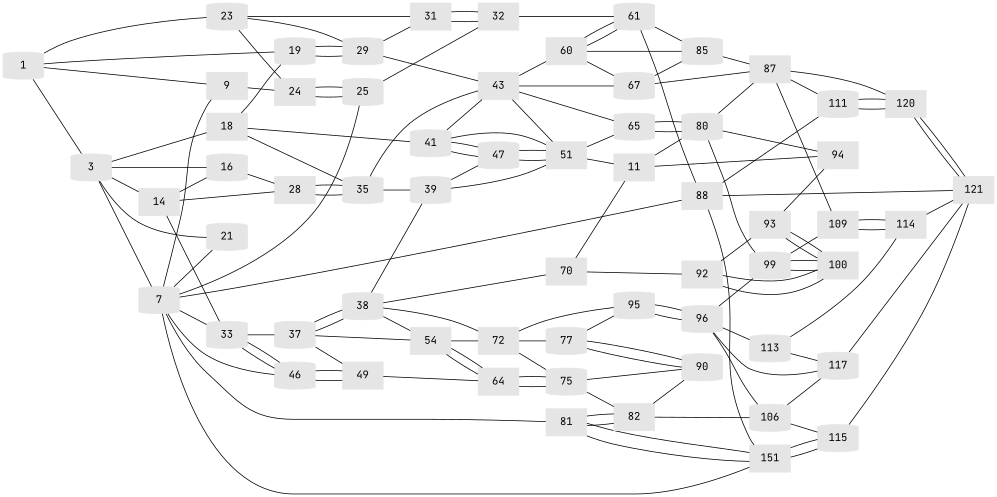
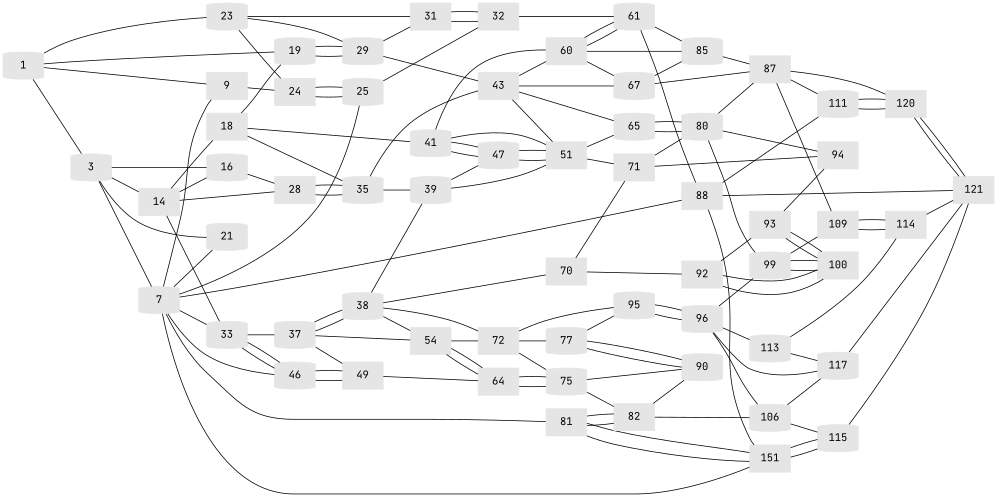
  graph {
    fontname="JetBrains Mono"
    rankdir=LR
    node [color=gray90 fontname="JetBrains Mono" shape=cylinder style=filled]
    edge [fontname="JetBrains Mono"]
    1 [super="+2+10"]
    3 [super="+4+17"]
    9 [shape=box super="+11"]
    19
    23 [super="+30"]
    7 [super="+8+26"]
    14 [shape=box super="+22+15"]
    16 [super="+20"]
    18 [shape=box super="+36"]
    21
    24 [shape=box]
    29 [super="+44"]
    31 [shape=box super="+48"]
    25
    33 [super="+34"]
    46
    81 [shape=box]
    88 [shape=box super="+112+89"]
    n19 [label=151 shape=box]
    28 [shape=box]
    35
    41 [super="+42"]
    32 [shape=box]
    37 [super="+50"]
    49 [shape=box]
    82 [shape=box super="+105"]
    111
    121 [shape=box super="+122+123"]
    115
    43 [shape=box super="+57"]
    39 [super="+40"]
    47
    51 [shape=box super="+63+52"]
    61 [super="+62"]
    60 [shape=box super="+68"]
    65
    67 [super="+84"]
    85 [super="+91"]
    38 [super="+56"]
    54 [shape=box super="+55"]
    70 [shape=box]
    72 [shape=box super="+73+76"]
    64 [shape=box]
-   71 [shape=box super="+79" label=11]
+   71 [shape=box super="+79"]
    92 [shape=box]
    75 [super="+83"]
    77 [super="+78"]
    95
    80 [super="+86"]
    87 [shape=box super="+103"]
    94 [shape=box]
    90
    99 [super="+108"]
    109 [shape=box]
    120 [shape=box]
    93 [shape=box]
    100 [shape=box]
    96 [super="+97"]
    106 [super="+116+107"]
    117 [super="+118"]
    114 [shape=box]
    113
    1 -- 3
    1 -- 9
    1 -- 19
    1 -- 23
    3 -- 7
    3 -- 14
    3 -- 16 [weight=2]
-   3 -- 18
+   14 -- 18
    3 -- 21
    9 -- 24
    19 -- 29
    19 -- 29
    23 -- 24
    23 -- 29
    23 -- 31
    7 -- 9
    7 -- 21
    7 -- 25
    7 -- 33
    7 -- 46
    7 -- 81
    7 -- 88
    7 -- n19
    14 -- 16
    14 -- 33
    14 -- 28
    16 -- 28
    18 -- 19
    18 -- 35
    18 -- 41
    24 -- 25
    24 -- 25
    29 -- 31
    29 -- 43
    31 -- 32
    31 -- 32
    25 -- 32
    33 -- 46
    33 -- 46
    33 -- 37
    46 -- 49
    46 -- 49
    81 -- n19
    81 -- n19
    81 -- 82
    81 -- 82
    88 -- n19
    88 -- 111
    88 -- 121 [weight=2]
    n19 -- 115
    n19 -- 115
    28 -- 35
    28 -- 35
    35 -- 43
    35 -- 39
-   41 -- 43
+   41 -- 60
    41 -- 47
    41 -- 47
    41 -- 51
    32 -- 61
    37 -- 49
    37 -- 38
    37 -- 38
    37 -- 54
    49 -- 64
    82 -- 90
    82 -- 106
    111 -- 120
    111 -- 120
    115 -- 121
    43 -- 51
    43 -- 60
    43 -- 65
    43 -- 67
    39 -- 47
    39 -- 51
    47 -- 51
    47 -- 51
    51 -- 65
    51 -- 71
    61 -- 88
    61 -- 85
    60 -- 61
    60 -- 61
    60 -- 67
    60 -- 85
    65 -- 80
    65 -- 80
    67 -- 85
    67 -- 87
    85 -- 87
    38 -- 39
    38 -- 54
    38 -- 70
    38 -- 72
    54 -- 72
    54 -- 64
    54 -- 64
    70 -- 71
    70 -- 92
    72 -- 75
    72 -- 77 [weight=2]
    72 -- 95
    64 -- 75
    64 -- 75
    71 -- 80
    71 -- 94
    92 -- 93
    92 -- 100
    92 -- 100
    75 -- 82
    75 -- 90
    77 -- 95
    77 -- 90
    77 -- 90
    95 -- 96
    95 -- 96
    80 -- 87
    80 -- 94
    80 -- 99
    87 -- 111
    87 -- 109
    87 -- 120
    99 -- 109
    99 -- 100
    99 -- 100
    109 -- 114
    109 -- 114
    120 -- 121
    120 -- 121
    93 -- 94
    93 -- 100
    93 -- 100
    96 -- 99
    96 -- 106
    96 -- 117
    96 -- 113
    106 -- 115
    106 -- 117
    117 -- 121
    114 -- 121
    113 -- 117
    113 -- 114
  }
